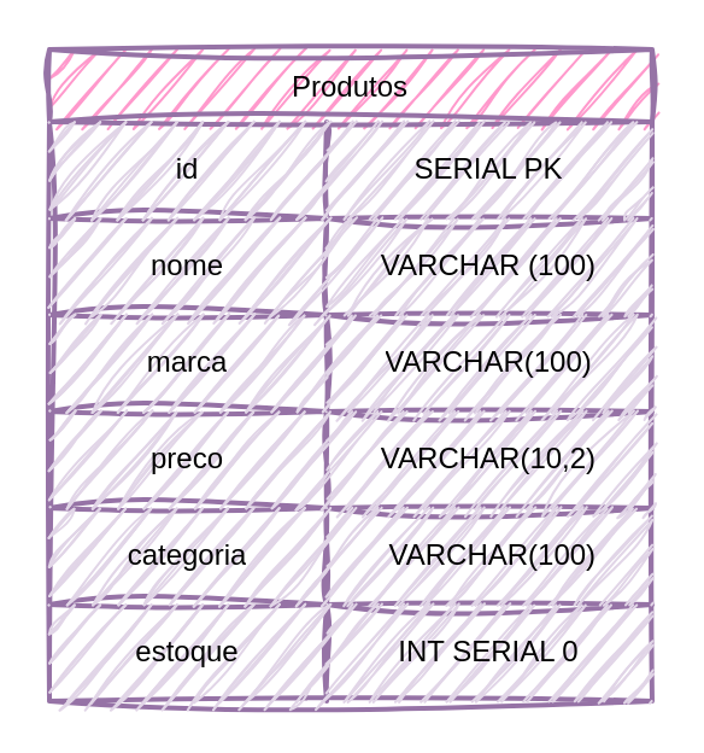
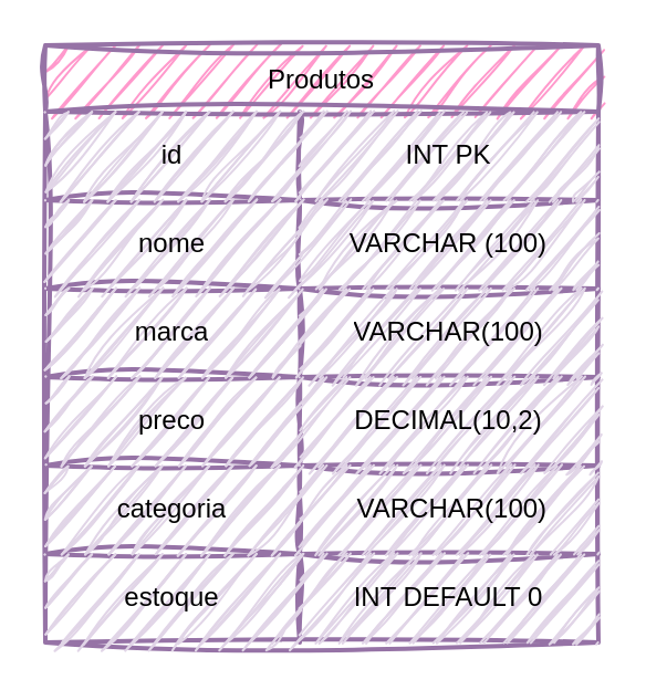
  <mxCell id="0" />
  <mxCell id="1" parent="0" />
  <mxCell id="2" value="Produtos" style="shape=table;startSize=30;container=1;collapsible=0;childLayout=tableLayout;shadow=0;fillColor=#FF99CC;strokeColor=#9673A6;strokeWidth=2;sketch=1;curveFitting=1;jiggle=2;swimlaneLine=1;" vertex="1" parent="1"><mxGeometry x="20" y="20" width="250" height="270" as="geometry" /></mxCell>
  <mxCell id="3" value="" style="shape=tableRow;horizontal=0;startSize=0;swimlaneHead=0;swimlaneBody=0;strokeColor=#9673A6;top=0;left=0;bottom=0;right=0;collapsible=0;dropTarget=0;fillColor=#e1d5e7;points=[[0,0.5],[1,0.5]];portConstraint=eastwest;shadow=0;strokeWidth=2;sketch=1;curveFitting=1;jiggle=2;swimlaneLine=1;" vertex="1" parent="2"><mxGeometry y="30" width="250" height="40" as="geometry" /></mxCell>
  <mxCell id="4" value="id" style="shape=partialRectangle;html=1;whiteSpace=wrap;connectable=0;strokeColor=#9673A6;overflow=hidden;fillColor=#e1d5e7;top=0;left=0;bottom=0;right=0;pointerEvents=1;shadow=0;strokeWidth=2;sketch=1;curveFitting=1;jiggle=2;swimlaneLine=1;" vertex="1" parent="3"><mxGeometry width="115" height="40" as="geometry"><mxRectangle width="115" height="40" as="alternateBounds" /></mxGeometry></mxCell>
- <mxCell id="5" value="SERIAL PK" style="shape=partialRectangle;html=1;whiteSpace=wrap;connectable=0;strokeColor=#9673A6;overflow=hidden;fillColor=#e1d5e7;top=0;left=0;bottom=0;right=0;pointerEvents=1;shadow=0;strokeWidth=2;sketch=1;curveFitting=1;jiggle=2;swimlaneLine=1;" vertex="1" parent="3"><mxGeometry x="115" width="135" height="40" as="geometry"><mxRectangle width="135" height="40" as="alternateBounds" /></mxGeometry></mxCell>
+ <mxCell id="5" value="INT PK" style="shape=partialRectangle;html=1;whiteSpace=wrap;connectable=0;strokeColor=#9673A6;overflow=hidden;fillColor=#e1d5e7;top=0;left=0;bottom=0;right=0;pointerEvents=1;shadow=0;strokeWidth=2;sketch=1;curveFitting=1;jiggle=2;swimlaneLine=1;" vertex="1" parent="3"><mxGeometry x="115" width="135" height="40" as="geometry"><mxRectangle width="135" height="40" as="alternateBounds" /></mxGeometry></mxCell>
  <mxCell id="6" value="" style="shape=tableRow;horizontal=0;startSize=0;swimlaneHead=0;swimlaneBody=0;strokeColor=#9673A6;top=0;left=0;bottom=0;right=0;collapsible=0;dropTarget=0;fillColor=#e1d5e7;points=[[0,0.5],[1,0.5]];portConstraint=eastwest;shadow=0;strokeWidth=2;sketch=1;curveFitting=1;jiggle=2;swimlaneLine=1;" vertex="1" parent="2"><mxGeometry y="70" width="250" height="40" as="geometry" /></mxCell>
  <mxCell id="7" value="nome" style="shape=partialRectangle;html=1;whiteSpace=wrap;connectable=0;strokeColor=#9673A6;overflow=hidden;fillColor=#e1d5e7;top=0;left=0;bottom=0;right=0;pointerEvents=1;shadow=0;strokeWidth=2;sketch=1;curveFitting=1;jiggle=2;swimlaneLine=1;" vertex="1" parent="6"><mxGeometry width="115" height="40" as="geometry"><mxRectangle width="115" height="40" as="alternateBounds" /></mxGeometry></mxCell>
  <mxCell id="8" value="VARCHAR (100)" style="shape=partialRectangle;html=1;whiteSpace=wrap;connectable=0;strokeColor=#9673A6;overflow=hidden;fillColor=#e1d5e7;top=0;left=0;bottom=0;right=0;pointerEvents=1;shadow=0;strokeWidth=2;sketch=1;curveFitting=1;jiggle=2;swimlaneLine=1;" vertex="1" parent="6"><mxGeometry x="115" width="135" height="40" as="geometry"><mxRectangle width="135" height="40" as="alternateBounds" /></mxGeometry></mxCell>
  <mxCell id="9" value="" style="shape=tableRow;horizontal=0;startSize=0;swimlaneHead=0;swimlaneBody=0;strokeColor=#9673A6;top=0;left=0;bottom=0;right=0;collapsible=0;dropTarget=0;fillColor=#e1d5e7;points=[[0,0.5],[1,0.5]];portConstraint=eastwest;shadow=0;strokeWidth=2;sketch=1;curveFitting=1;jiggle=2;swimlaneLine=1;" vertex="1" parent="2"><mxGeometry y="110" width="250" height="40" as="geometry" /></mxCell>
  <mxCell id="10" value="marca" style="shape=partialRectangle;html=1;whiteSpace=wrap;connectable=0;strokeColor=#9673A6;overflow=hidden;fillColor=#e1d5e7;top=0;left=0;bottom=0;right=0;pointerEvents=1;shadow=0;strokeWidth=2;sketch=1;curveFitting=1;jiggle=2;swimlaneLine=1;" vertex="1" parent="9"><mxGeometry width="115" height="40" as="geometry"><mxRectangle width="115" height="40" as="alternateBounds" /></mxGeometry></mxCell>
  <mxCell id="11" value="VARCHAR(100)" style="shape=partialRectangle;html=1;whiteSpace=wrap;connectable=0;strokeColor=#9673A6;overflow=hidden;fillColor=#e1d5e7;top=0;left=0;bottom=0;right=0;pointerEvents=1;shadow=0;strokeWidth=2;sketch=1;curveFitting=1;jiggle=2;swimlaneLine=1;" vertex="1" parent="9"><mxGeometry x="115" width="135" height="40" as="geometry"><mxRectangle width="135" height="40" as="alternateBounds" /></mxGeometry></mxCell>
  <mxCell id="12" value="" style="shape=tableRow;horizontal=0;startSize=0;swimlaneHead=0;swimlaneBody=0;strokeColor=#9673A6;top=0;left=0;bottom=0;right=0;collapsible=0;dropTarget=0;fillColor=#e1d5e7;points=[[0,0.5],[1,0.5]];portConstraint=eastwest;shadow=0;strokeWidth=2;sketch=1;curveFitting=1;jiggle=2;swimlaneLine=1;" vertex="1" parent="2"><mxGeometry y="150" width="250" height="40" as="geometry" /></mxCell>
  <mxCell id="13" value="preco" style="shape=partialRectangle;html=1;whiteSpace=wrap;connectable=0;strokeColor=#9673A6;overflow=hidden;fillColor=#e1d5e7;top=0;left=0;bottom=0;right=0;pointerEvents=1;shadow=0;strokeWidth=2;sketch=1;curveFitting=1;jiggle=2;swimlaneLine=1;" vertex="1" parent="12"><mxGeometry width="115" height="40" as="geometry"><mxRectangle width="115" height="40" as="alternateBounds" /></mxGeometry></mxCell>
- <mxCell id="14" value="VARCHAR(10,2)" style="shape=partialRectangle;html=1;whiteSpace=wrap;connectable=0;strokeColor=#9673A6;overflow=hidden;fillColor=#e1d5e7;top=0;left=0;bottom=0;right=0;pointerEvents=1;shadow=0;strokeWidth=2;sketch=1;curveFitting=1;jiggle=2;swimlaneLine=1;" vertex="1" parent="12"><mxGeometry x="115" width="135" height="40" as="geometry"><mxRectangle width="135" height="40" as="alternateBounds" /></mxGeometry></mxCell>
+ <mxCell id="14" value="DECIMAL(10,2)" style="shape=partialRectangle;html=1;whiteSpace=wrap;connectable=0;strokeColor=#9673A6;overflow=hidden;fillColor=#e1d5e7;top=0;left=0;bottom=0;right=0;pointerEvents=1;shadow=0;strokeWidth=2;sketch=1;curveFitting=1;jiggle=2;swimlaneLine=1;" vertex="1" parent="12"><mxGeometry x="115" width="135" height="40" as="geometry"><mxRectangle width="135" height="40" as="alternateBounds" /></mxGeometry></mxCell>
  <mxCell id="15" value="" style="shape=tableRow;horizontal=0;startSize=0;swimlaneHead=0;swimlaneBody=0;strokeColor=#9673A6;top=0;left=0;bottom=0;right=0;collapsible=0;dropTarget=0;fillColor=#e1d5e7;points=[[0,0.5],[1,0.5]];portConstraint=eastwest;shadow=0;strokeWidth=2;sketch=1;curveFitting=1;jiggle=2;swimlaneLine=1;" vertex="1" parent="2"><mxGeometry y="190" width="250" height="40" as="geometry" /></mxCell>
  <mxCell id="16" value="categoria" style="shape=partialRectangle;html=1;whiteSpace=wrap;connectable=0;strokeColor=#9673A6;overflow=hidden;fillColor=#e1d5e7;top=0;left=0;bottom=0;right=0;pointerEvents=1;shadow=0;strokeWidth=2;sketch=1;curveFitting=1;jiggle=2;swimlaneLine=1;" vertex="1" parent="15"><mxGeometry width="115" height="40" as="geometry"><mxRectangle width="115" height="40" as="alternateBounds" /></mxGeometry></mxCell>
  <mxCell id="17" value="&amp;nbsp;VARCHAR(100)" style="shape=partialRectangle;html=1;whiteSpace=wrap;connectable=0;strokeColor=#9673A6;overflow=hidden;fillColor=#e1d5e7;top=0;left=0;bottom=0;right=0;pointerEvents=1;shadow=0;strokeWidth=2;sketch=1;curveFitting=1;jiggle=2;swimlaneLine=1;" vertex="1" parent="15"><mxGeometry x="115" width="135" height="40" as="geometry"><mxRectangle width="135" height="40" as="alternateBounds" /></mxGeometry></mxCell>
  <mxCell id="18" value="" style="shape=tableRow;horizontal=0;startSize=0;swimlaneHead=0;swimlaneBody=0;strokeColor=#9673A6;top=0;left=0;bottom=0;right=0;collapsible=0;dropTarget=0;fillColor=#e1d5e7;points=[[0,0.5],[1,0.5]];portConstraint=eastwest;shadow=0;strokeWidth=2;sketch=1;curveFitting=1;jiggle=2;swimlaneLine=1;" vertex="1" parent="2"><mxGeometry y="230" width="250" height="40" as="geometry" /></mxCell>
  <mxCell id="19" value="estoque" style="shape=partialRectangle;html=1;whiteSpace=wrap;connectable=0;strokeColor=#9673A6;overflow=hidden;fillColor=#e1d5e7;top=0;left=0;bottom=0;right=0;pointerEvents=1;shadow=0;strokeWidth=2;sketch=1;curveFitting=1;jiggle=2;swimlaneLine=1;" vertex="1" parent="18"><mxGeometry width="115" height="40" as="geometry"><mxRectangle width="115" height="40" as="alternateBounds" /></mxGeometry></mxCell>
- <mxCell id="20" value="INT SERIAL 0" style="shape=partialRectangle;html=1;whiteSpace=wrap;connectable=0;strokeColor=#9673A6;overflow=hidden;fillColor=#e1d5e7;top=0;left=0;bottom=0;right=0;pointerEvents=1;shadow=0;strokeWidth=2;sketch=1;curveFitting=1;jiggle=2;swimlaneLine=1;" vertex="1" parent="18"><mxGeometry x="115" width="135" height="40" as="geometry"><mxRectangle width="135" height="40" as="alternateBounds" /></mxGeometry></mxCell>
+ <mxCell id="20" value="INT DEFAULT 0" style="shape=partialRectangle;html=1;whiteSpace=wrap;connectable=0;strokeColor=#9673A6;overflow=hidden;fillColor=#e1d5e7;top=0;left=0;bottom=0;right=0;pointerEvents=1;shadow=0;strokeWidth=2;sketch=1;curveFitting=1;jiggle=2;swimlaneLine=1;" vertex="1" parent="18"><mxGeometry x="115" width="135" height="40" as="geometry"><mxRectangle width="135" height="40" as="alternateBounds" /></mxGeometry></mxCell>
